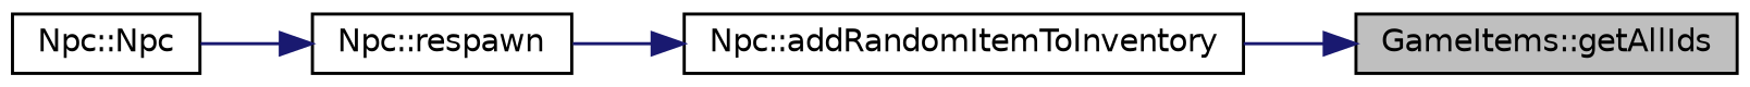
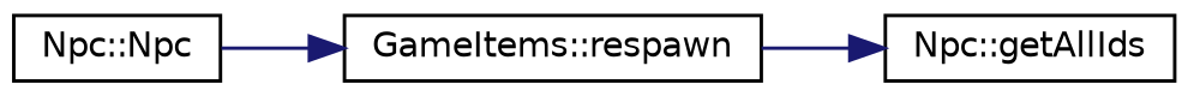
  digraph {
    rankdir=RL
    node [color=black fillcolor=white fontname=Helvetica fontsize=10 shape=record style=filled]
    edge [color=midnightblue dir=back fontname=Helvetica fontsize=10 labelfontname=Helvetica labelfontsize=10 style=solid]
-   n1 [fillcolor=grey75 fontcolor=black height=0.2 label="GameItems::getAllIds" width=0.4]
-   n2 [height=0.2 label="Npc::addRandomItemToInventory" width=0.4]
-   n3 [height=0.2 label="Npc::respawn" width=0.4]
+   n2 [height=0.2 label="Npc::getAllIds" width=0.4]
+   n3 [height=0.2 label="GameItems::respawn" width=0.4]
    n4 [height=0.2 label="Npc::Npc" width=0.4]
-   n1 -> n2
    n2 -> n3
    n3 -> n4
  }
